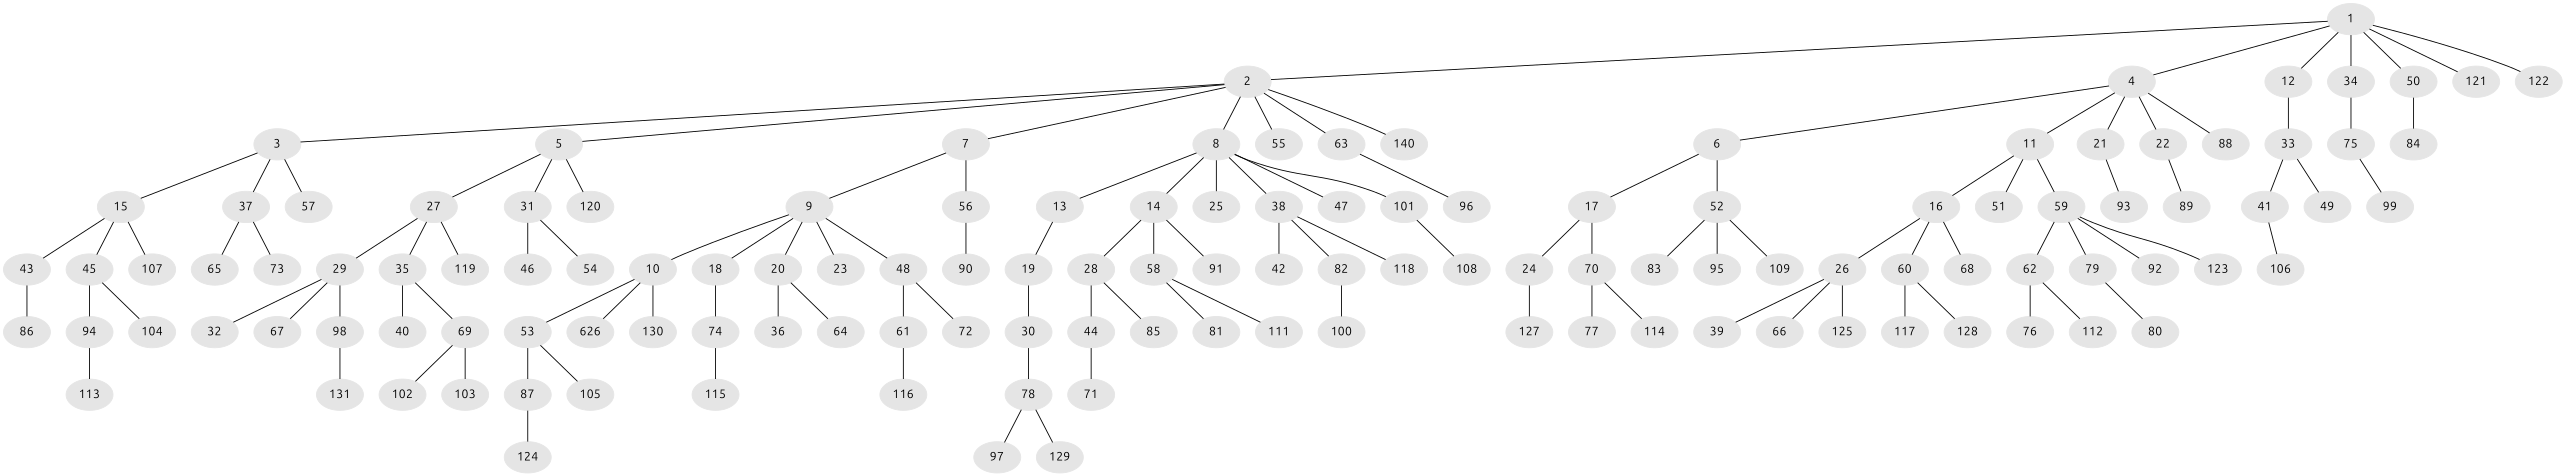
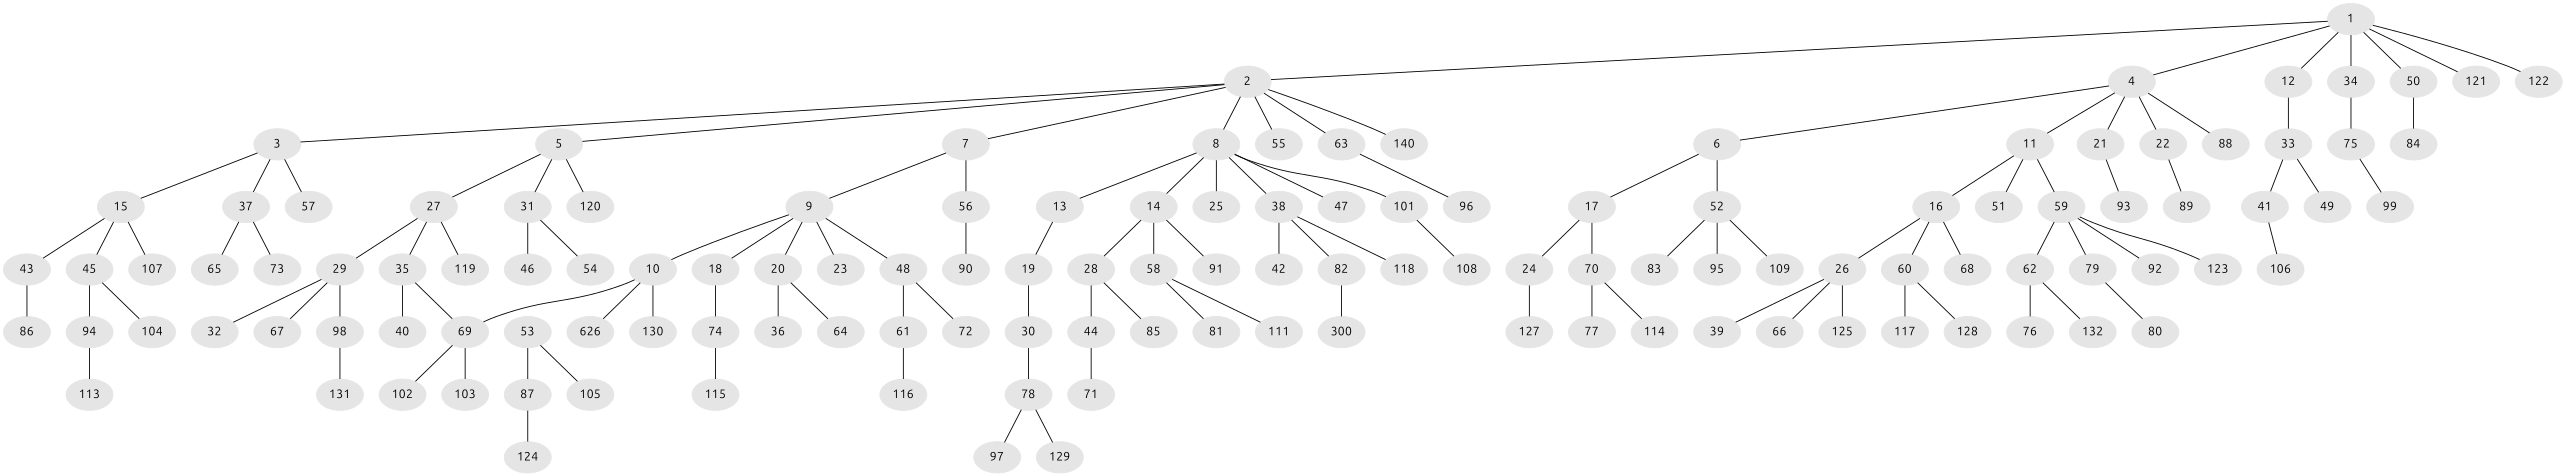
  graph {
    fontname=Ubuntu
    node [color=gray90 fontname=Ubuntu style=filled]
    edge [fontname=Ubuntu]
    1
    2
    4
    12
    34
    50
    121
    122
    3
    5
    7
    8
    55
    63
    n15 [label=140]
    6
    11
    21
    22
    88
    33
    75
    84
    15
    37
    57
    27
    31
    120
    9
    56
    13
    14
    25
    38
    47
    101
    96
    43
    45
    107
    65
    73
    17
    52
    16
    51
    59
    93
    89
    29
    35
    119
    46
    54
    24
    70
    83
    95
    109
    10
    18
    20
    23
    48
    90
    19
    28
    58
    91
    42
    82
    118
    108
    53
    n76 [label=626]
    130
    74
    36
    64
    61
    72
    87
    105
    26
    60
    68
    62
    79
    92
    123
    41
    49
    30
    44
    85
    81
    111
    86
    94
    104
    39
    66
    125
    117
    128
    127
    77
    114
    115
    78
    32
    67
    98
    40
    69
    71
    131
    97
    129
    106
    99
    102
    103
-   100
+   100 [label=300]
    113
    116
    124
    76
-   112
+   112 [label=132]
    80
    1 -- 2
    1 -- 4
    1 -- 12
    1 -- 34
    1 -- 50
    1 -- 121
    1 -- 122
    2 -- 3
    2 -- 5
    2 -- 7
    2 -- 8
    2 -- 55
    2 -- 63
    2 -- n15
    4 -- 6
    4 -- 11
    4 -- 21
    4 -- 22
    4 -- 88
    12 -- 33
    34 -- 75
    50 -- 84
    3 -- 15
    3 -- 37
    3 -- 57
    5 -- 27
    5 -- 31
    5 -- 120
    7 -- 9
    7 -- 56
    8 -- 13
    8 -- 14
    8 -- 25
    8 -- 38
    8 -- 47
    8 -- 101
    63 -- 96
    6 -- 17
    6 -- 52
    11 -- 16
    11 -- 51
    11 -- 59
    21 -- 93
    22 -- 89
    33 -- 41
    33 -- 49
    75 -- 99
    15 -- 43
    15 -- 45
    15 -- 107
    37 -- 65
    37 -- 73
    27 -- 29
    27 -- 35
    27 -- 119
    31 -- 46
    31 -- 54
    9 -- 10
    9 -- 18
    9 -- 20
    9 -- 23
    9 -- 48
    56 -- 90
    13 -- 19
    14 -- 28
    14 -- 58
    14 -- 91
    38 -- 42
    38 -- 82
    38 -- 118
    101 -- 108
    43 -- 86
    45 -- 94
    45 -- 104
    17 -- 24
    17 -- 70
    52 -- 83
    52 -- 95
    52 -- 109
    16 -- 26
    16 -- 60
    16 -- 68
    59 -- 62
    59 -- 79
    59 -- 92
    59 -- 123
    29 -- 32
    29 -- 67
    29 -- 98
    35 -- 40
    35 -- 69
    24 -- 127
    70 -- 77
    70 -- 114
-   10 -- 53
+   10 -- 69
    10 -- n76
    10 -- 130
    18 -- 74
    20 -- 36
    20 -- 64
    48 -- 61
    48 -- 72
    19 -- 30
    28 -- 44
    28 -- 85
    58 -- 81
    58 -- 111
    82 -- 100
    53 -- 87
    53 -- 105
    74 -- 115
    61 -- 116
    87 -- 124
    26 -- 39
    26 -- 66
    26 -- 125
    60 -- 117
    60 -- 128
    62 -- 76
    62 -- 112
    79 -- 80
    41 -- 106
    30 -- 78
    44 -- 71
    94 -- 113
    78 -- 97
    78 -- 129
    98 -- 131
    69 -- 102
    69 -- 103
  }
